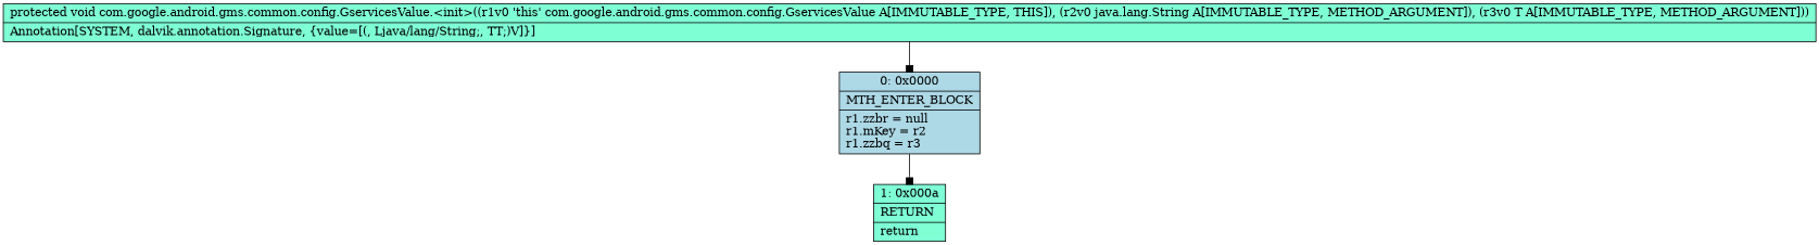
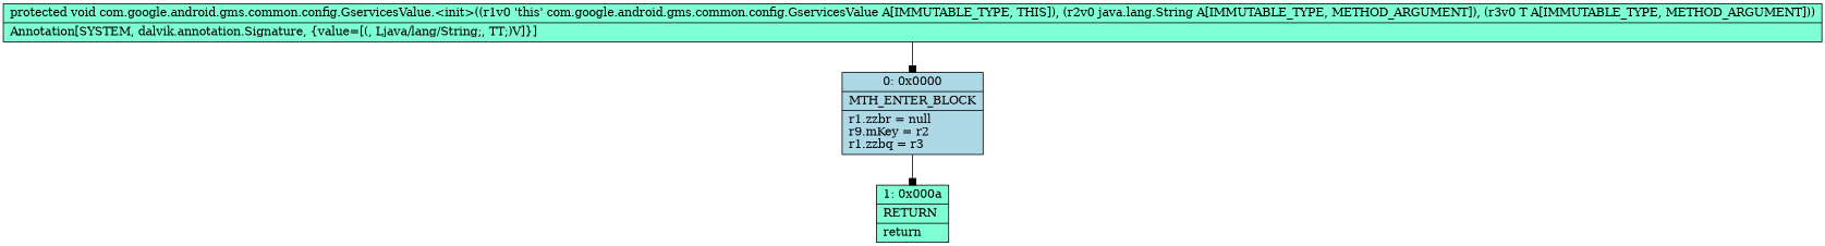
  digraph {
    node [shape=record style=filled fillcolor=aquamarine]
    edge [arrowhead=box]
-   n1 [label="{0\:\ 0x0000|MTH_ENTER_BLOCK\l|r1.zzbr = null\lr1.mKey = r2\lr1.zzbq = r3\l}" fillcolor=lightblue]
+   n1 [label="{0\:\ 0x0000|MTH_ENTER_BLOCK\l|r1.zzbr = null\lr9.mKey = r2\lr1.zzbq = r3\l}" fillcolor=lightblue]
    n2 [label="{1\:\ 0x000a|RETURN\l|return\l}"]
    n3 [label="{protected void com.google.android.gms.common.config.GservicesValue.\<init\>((r1v0 'this' com.google.android.gms.common.config.GservicesValue A[IMMUTABLE_TYPE, THIS]), (r2v0 java.lang.String A[IMMUTABLE_TYPE, METHOD_ARGUMENT]), (r3v0 T A[IMMUTABLE_TYPE, METHOD_ARGUMENT]))  | Annotation[SYSTEM, dalvik.annotation.Signature, \{value=[(, Ljava\/lang\/String;, TT;)V]\}]\l}"]
    n1 -> n2
    n3 -> n1
  }
